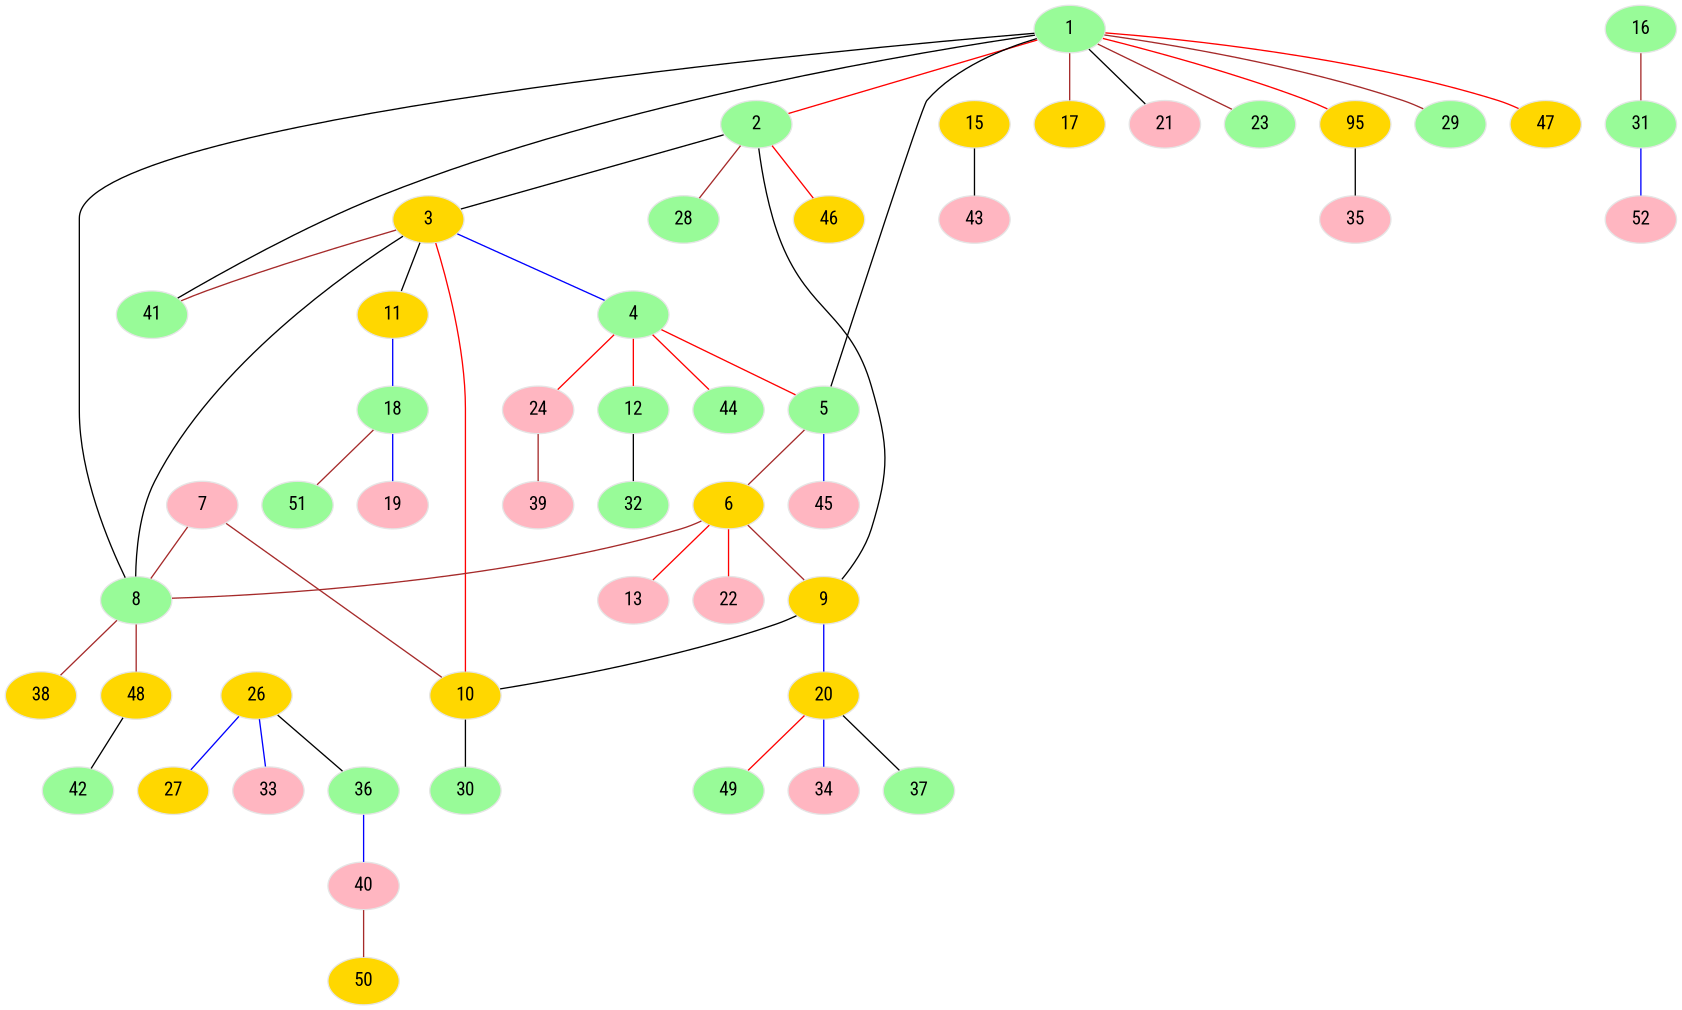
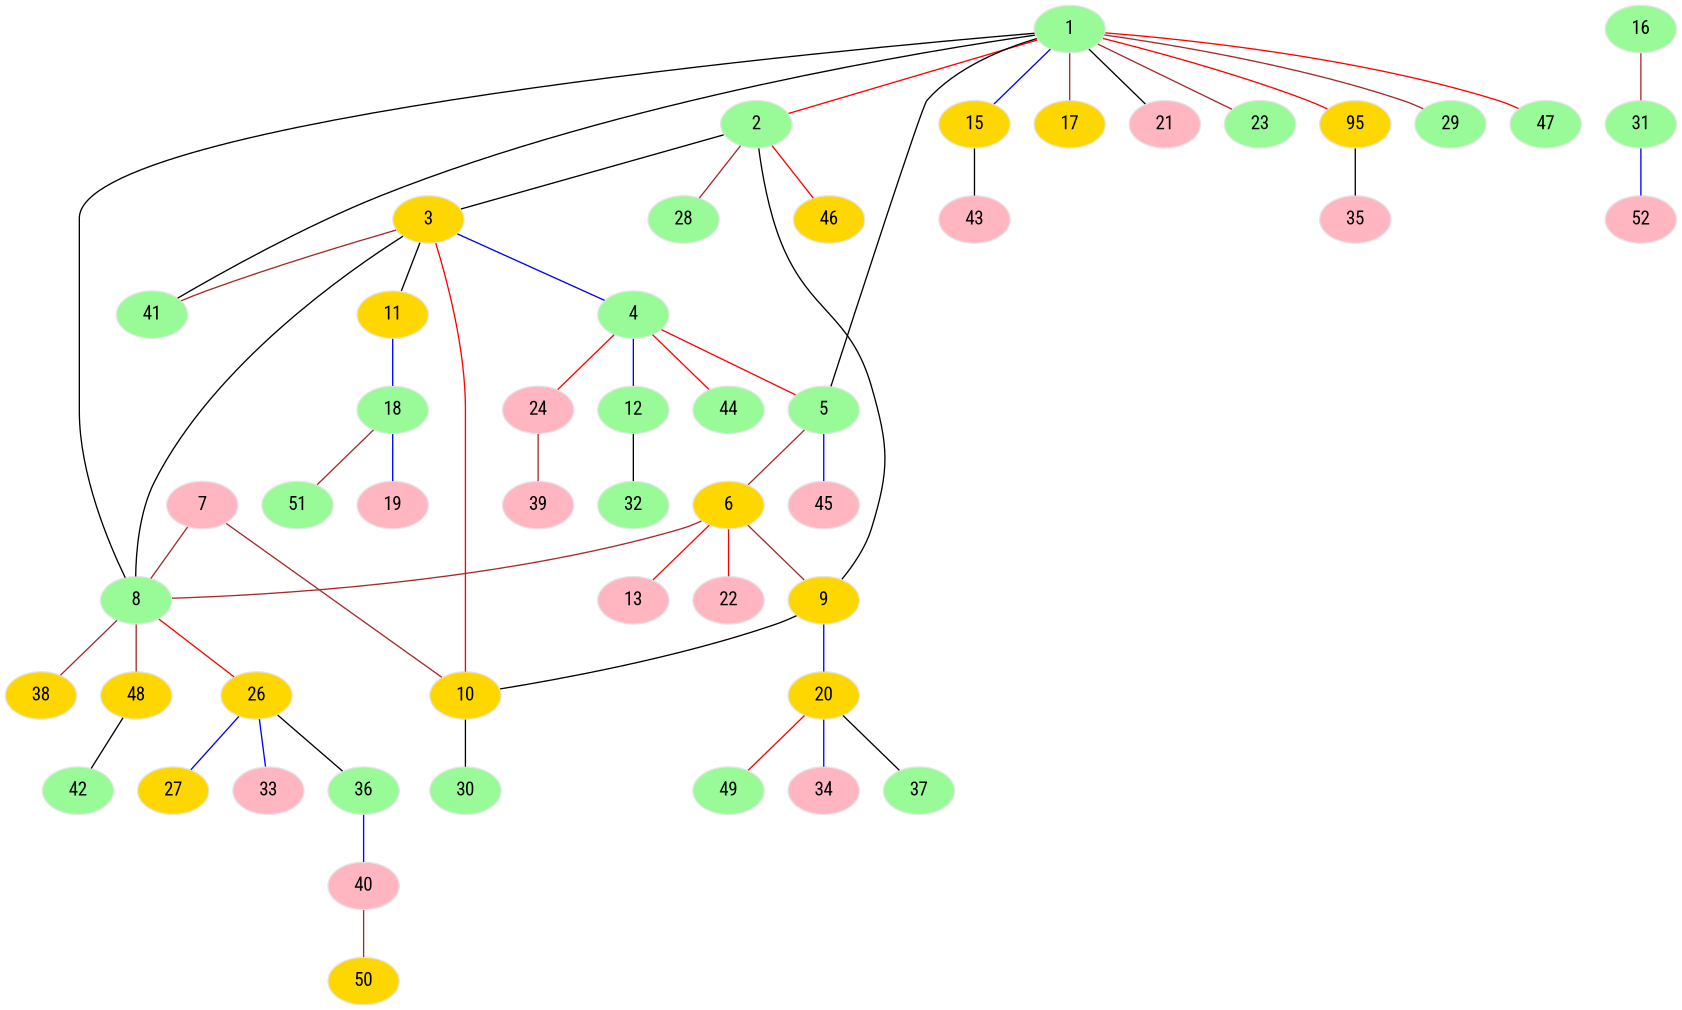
  graph {
    fontname="Roboto Condensed"
    node [color=gray90 fillcolor=palegreen fontname="Roboto Condensed" style=filled]
    edge [color=black fontname="Roboto Condensed"]
    1
    2
    5
    8
    15 [fillcolor=gold]
    17 [fillcolor=gold]
    21 [fillcolor=lightpink]
    23
    n9 [fillcolor=gold label=95]
    29
    41
-   47 [fillcolor=gold]
+   47
    3 [fillcolor=gold]
    9 [fillcolor=gold]
    28
    46 [fillcolor=gold]
    6 [fillcolor=gold]
    45 [fillcolor=lightpink]
    26 [fillcolor=gold]
    38 [fillcolor=gold]
    48 [fillcolor=gold]
    43 [fillcolor=lightpink]
    35 [fillcolor=lightpink]
    4
    10 [fillcolor=gold]
    11 [fillcolor=gold]
    20 [fillcolor=gold]
    12
    24 [fillcolor=lightpink]
    44
    30
    18
    32
    39 [fillcolor=lightpink]
    13 [fillcolor=lightpink]
    22 [fillcolor=lightpink]
    7 [fillcolor=lightpink]
    27 [fillcolor=gold]
    33 [fillcolor=lightpink]
    36
    42
    34 [fillcolor=lightpink]
    37
    49
    19 [fillcolor=lightpink]
    51
    16
    31
    52 [fillcolor=lightpink]
    40 [fillcolor=lightpink]
    50 [fillcolor=gold]
    1 -- 2 [color=red]
    1 -- 5
    1 -- 8
+   1 -- 15 [color=blue]
    1 -- 17 [color=brown]
    1 -- 21
    1 -- 23 [color=brown]
    1 -- n9 [color=red]
    1 -- 29 [color=brown]
    1 -- 41
    1 -- 47 [color=red]
    2 -- 3
    2 -- 9
    2 -- 28 [color=brown]
    2 -- 46 [color=red]
    5 -- 6 [color=brown]
    5 -- 45 [color=blue]
+   8 -- 26 [color=red]
    8 -- 38 [color=brown]
    8 -- 48 [color=brown]
    15 -- 43
    n9 -- 35
    3 -- 8
    3 -- 41 [color=brown]
    3 -- 4 [color=blue]
    3 -- 10 [color=red]
    3 -- 11
    9 -- 10
    9 -- 20 [color=blue]
    6 -- 8 [color=brown]
    6 -- 9 [color=brown]
    6 -- 13 [color=red]
    6 -- 22 [color=red]
    26 -- 27 [color=blue]
    26 -- 33 [color=blue]
    26 -- 36
    48 -- 42
    4 -- 5 [color=red]
-   4 -- 12 [color=red]
+   4 -- 12 [color=blue]
    4 -- 24 [color=red]
    4 -- 44 [color=red]
    10 -- 30
    11 -- 18 [color=blue]
    20 -- 34 [color=blue]
    20 -- 37
    20 -- 49 [color=red]
    12 -- 32
    24 -- 39 [color=brown]
    18 -- 19 [color=blue]
    18 -- 51 [color=brown]
    7 -- 8 [color=brown]
    7 -- 10 [color=brown]
    36 -- 40 [color=blue]
    16 -- 31 [color=brown]
    31 -- 52 [color=blue]
    40 -- 50 [color=brown]
  }
